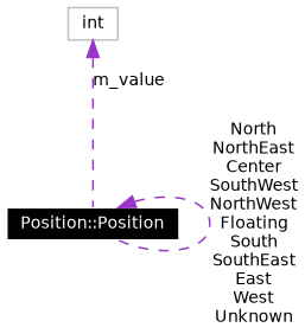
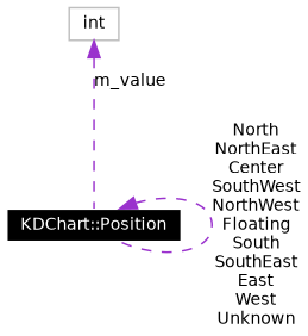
  digraph {
    node [fontname=Helvetica fontsize=10 shape=record]
    edge [color=darkorchid3 dir=back fontname=Helvetica fontsize=10 labelfontname=Helvetica labelfontsize=10 style=dashed]
-   n1 [color=white fillcolor=black fontcolor=white height=0.2 label="Position::Position" style=filled width=0.4]
+   n1 [color=white fillcolor=black fontcolor=white height=0.2 label="KDChart::Position" style=filled width=0.4]
    n2 [color=grey75 height=0.2 label=int width=0.4]
    n1 -> n1 [label="North\nNorthEast\nCenter\nSouthWest\nNorthWest\nFloating\nSouth\nSouthEast\nEast\nWest\nUnknown"]
    n2 -> n1 [label=m_value]
  }
